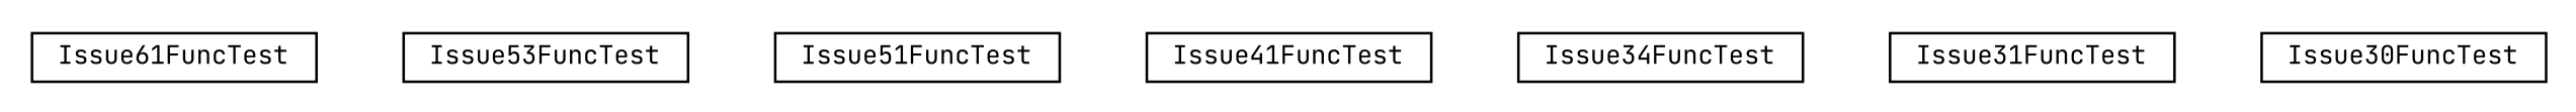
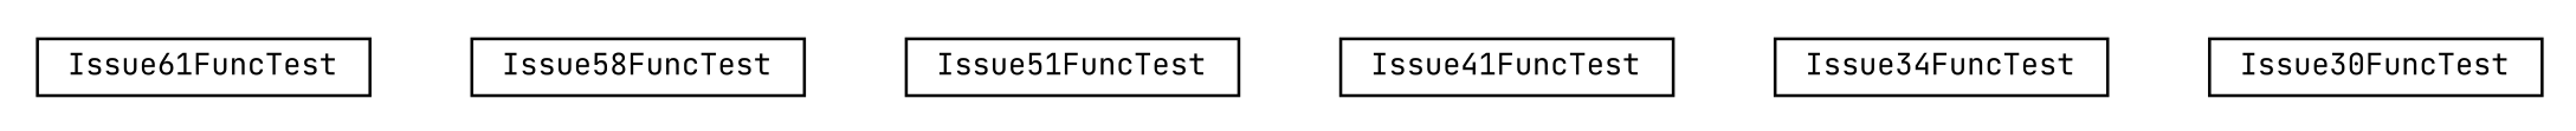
  digraph {
    nodesep=0.25
    ranksep=0.5
    fontname="JetBrains Mono"
    node [fontcolor=black fontname="JetBrains Mono" fontsize=10.0 shape=plaintext]
    n1 [label=<<table title="com.helger.jcodemodel.supplementary.issues.Issue61FuncTest" border="0" cellborder="1" cellspacing="0" cellpadding="2" port="p" href="./Issue61FuncTest.html"> 		<tr><td><table border="0" cellspacing="0" cellpadding="1"> <tr><td align="center" balign="center"> Issue61FuncTest </td></tr> 		</table></td></tr> 		</table>>]
-   n3 [label=<<table title="com.helger.jcodemodel.supplementary.issues.Issue53FuncTest" border="0" cellborder="1" cellspacing="0" cellpadding="2" port="p" href="./Issue53FuncTest.html"> 		<tr><td><table border="0" cellspacing="0" cellpadding="1"> <tr><td align="center" balign="center"> Issue53FuncTest </td></tr> 		</table></td></tr> 		</table>>]
+   n2 [label=<<table title="com.helger.jcodemodel.supplementary.issues.Issue58FuncTest" border="0" cellborder="1" cellspacing="0" cellpadding="2" port="p" href="./Issue58FuncTest.html"> 		<tr><td><table border="0" cellspacing="0" cellpadding="1"> <tr><td align="center" balign="center"> Issue58FuncTest </td></tr> 		</table></td></tr> 		</table>>]
    n4 [label=<<table title="com.helger.jcodemodel.supplementary.issues.Issue51FuncTest" border="0" cellborder="1" cellspacing="0" cellpadding="2" port="p" href="./Issue51FuncTest.html"> 		<tr><td><table border="0" cellspacing="0" cellpadding="1"> <tr><td align="center" balign="center"> Issue51FuncTest </td></tr> 		</table></td></tr> 		</table>>]
    n5 [label=<<table title="com.helger.jcodemodel.supplementary.issues.Issue41FuncTest" border="0" cellborder="1" cellspacing="0" cellpadding="2" port="p" href="./Issue41FuncTest.html"> 		<tr><td><table border="0" cellspacing="0" cellpadding="1"> <tr><td align="center" balign="center"> Issue41FuncTest </td></tr> 		</table></td></tr> 		</table>>]
    n6 [label=<<table title="com.helger.jcodemodel.supplementary.issues.Issue34FuncTest" border="0" cellborder="1" cellspacing="0" cellpadding="2" port="p" href="./Issue34FuncTest.html"> 		<tr><td><table border="0" cellspacing="0" cellpadding="1"> <tr><td align="center" balign="center"> Issue34FuncTest </td></tr> 		</table></td></tr> 		</table>>]
-   n7 [label=<<table title="com.helger.jcodemodel.supplementary.issues.Issue31FuncTest" border="0" cellborder="1" cellspacing="0" cellpadding="2" port="p" href="./Issue31FuncTest.html"> 		<tr><td><table border="0" cellspacing="0" cellpadding="1"> <tr><td align="center" balign="center"> Issue31FuncTest </td></tr> 		</table></td></tr> 		</table>>]
    n8 [label=<<table title="com.helger.jcodemodel.supplementary.issues.Issue30FuncTest" border="0" cellborder="1" cellspacing="0" cellpadding="2" port="p" href="./Issue30FuncTest.html"> 		<tr><td><table border="0" cellspacing="0" cellpadding="1"> <tr><td align="center" balign="center"> Issue30FuncTest </td></tr> 		</table></td></tr> 		</table>>]
  }
